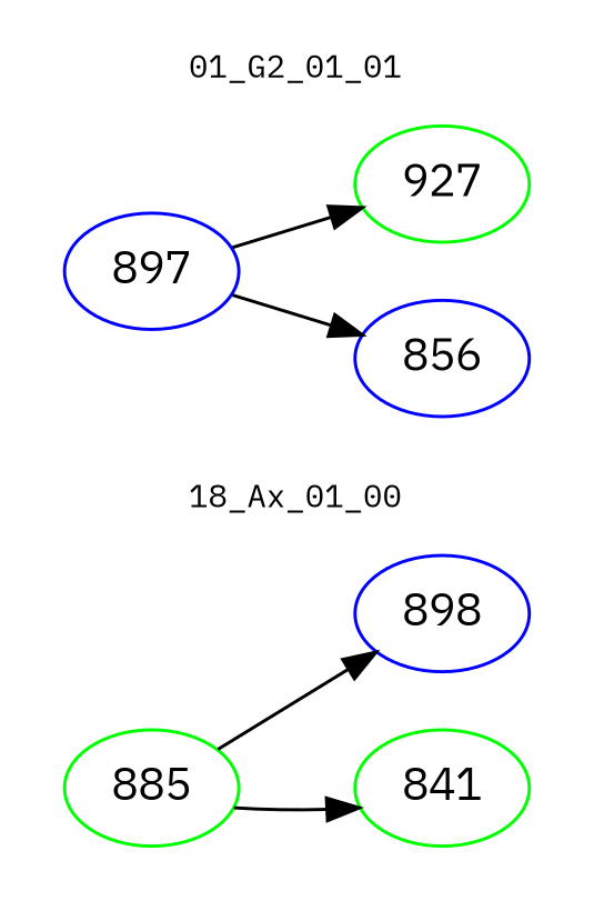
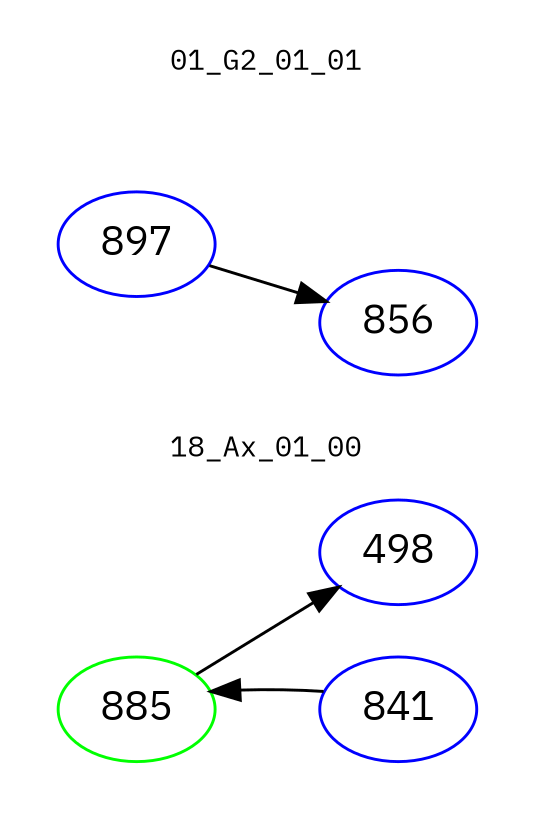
  digraph {
    fontname="IBM Plex Mono"
    rankdir=LR
    node [color=green fontname="IBM Plex Mono"]
    edge [color=black fontname="IBM Plex Mono"]
    n1 [label=885]
-   n2 [label=841]
-   n3 [color=blue label=898]
+   n2 [color=blue label=841]
+   n3 [color=blue label=498]
    n4 [color=blue label=897]
    n5 [color=blue label=856]
-   n6 [label=927]
    subgraph cluster_1 {
      color=white
      fontsize=10
      label="18_Ax_01_00"
      n1
      n2
      n3
    }
    subgraph cluster_2 {
      color=white
      fontsize=10
      label="01_G2_01_01"
      n4
      n5
-     n6
    }
-   n1 -> n2
+   n2 -> n1
    n1 -> n3
    n4 -> n5
-   n4 -> n6
  }
